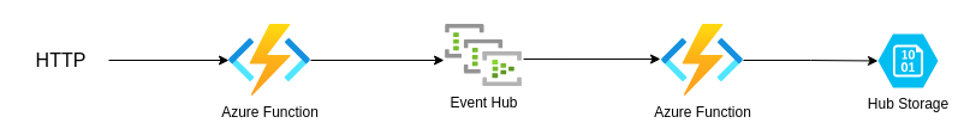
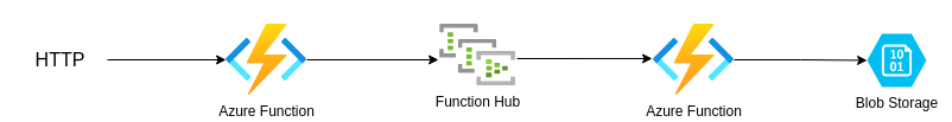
  <mxCell id="0" />
  <mxCell id="1" parent="0" />
  <mxCell id="2" style="edgeStyle=orthogonalEdgeStyle;rounded=0;orthogonalLoop=1;jettySize=auto;html=1;entryX=-0.016;entryY=0.577;entryDx=0;entryDy=0;entryPerimeter=0;" edge="1" parent="1" source="4" target="6"><mxGeometry relative="1" as="geometry" /></mxCell>
  <mxCell id="3" style="edgeStyle=orthogonalEdgeStyle;rounded=0;orthogonalLoop=1;jettySize=auto;html=1;startArrow=classic;startFill=1;endArrow=none;endFill=0;" edge="1" parent="1" source="4"><mxGeometry relative="1" as="geometry"><mxPoint x="90" y="50" as="targetPoint" /></mxGeometry></mxCell>
  <mxCell id="4" value="Azure Function" style="aspect=fixed;html=1;points=[];align=center;image;fontSize=12;image=img/lib/azure2/compute/Function_Apps.svg;" vertex="1" parent="1"><mxGeometry x="190" y="20" width="68" height="60" as="geometry" /></mxCell>
  <mxCell id="5" style="edgeStyle=orthogonalEdgeStyle;rounded=0;orthogonalLoop=1;jettySize=auto;html=1;entryX=-0.015;entryY=0.433;entryDx=0;entryDy=0;entryPerimeter=0;exitX=1.016;exitY=0.5;exitDx=0;exitDy=0;exitPerimeter=0;" edge="1" parent="1"><mxGeometry relative="1" as="geometry"><mxPoint x="435.024" y="49" as="sourcePoint" /><mxPoint x="548.98" y="48.98" as="targetPoint" /></mxGeometry></mxCell>
- <mxCell id="6" value="Event Hub" style="aspect=fixed;html=1;points=[];align=center;image;fontSize=12;image=img/lib/azure2/analytics/Event_Hub_Clusters.svg;" vertex="1" parent="1"><mxGeometry x="370" y="20" width="64" height="52" as="geometry" /></mxCell>
+ <mxCell id="6" value="Function Hub" style="aspect=fixed;html=1;points=[];align=center;image;fontSize=12;image=img/lib/azure2/analytics/Event_Hub_Clusters.svg;" vertex="1" parent="1"><mxGeometry x="370" y="20" width="64" height="52" as="geometry" /></mxCell>
  <mxCell id="7" style="edgeStyle=orthogonalEdgeStyle;rounded=0;orthogonalLoop=1;jettySize=auto;html=1;entryX=0;entryY=0.5;entryDx=0;entryDy=0;entryPerimeter=0;" edge="1" parent="1" source="8" target="9"><mxGeometry relative="1" as="geometry" /></mxCell>
  <mxCell id="8" value="Azure Function" style="aspect=fixed;html=1;points=[];align=center;image;fontSize=12;image=img/lib/azure2/compute/Function_Apps.svg;" vertex="1" parent="1"><mxGeometry x="550" y="20" width="68" height="60" as="geometry" /></mxCell>
- <mxCell id="9" value="Hub Storage" style="verticalLabelPosition=bottom;html=1;verticalAlign=top;align=center;strokeColor=none;fillColor=#00BEF2;shape=mxgraph.azure.storage_blob;" vertex="1" parent="1"><mxGeometry x="730" y="28" width="50" height="45" as="geometry" /></mxCell>
+ <mxCell id="9" value="Blob Storage" style="verticalLabelPosition=bottom;html=1;verticalAlign=top;align=center;strokeColor=none;fillColor=#00BEF2;shape=mxgraph.azure.storage_blob;" vertex="1" parent="1"><mxGeometry x="730" y="28" width="50" height="45" as="geometry" /></mxCell>
  <mxCell id="10" value="&lt;font style=&quot;font-size: 16px&quot;&gt;HTTP&lt;/font&gt;" style="text;html=1;align=center;verticalAlign=middle;resizable=0;points=[];autosize=1;strokeColor=none;" vertex="1" parent="1"><mxGeometry x="20" y="40" width="60" height="20" as="geometry" /></mxCell>
